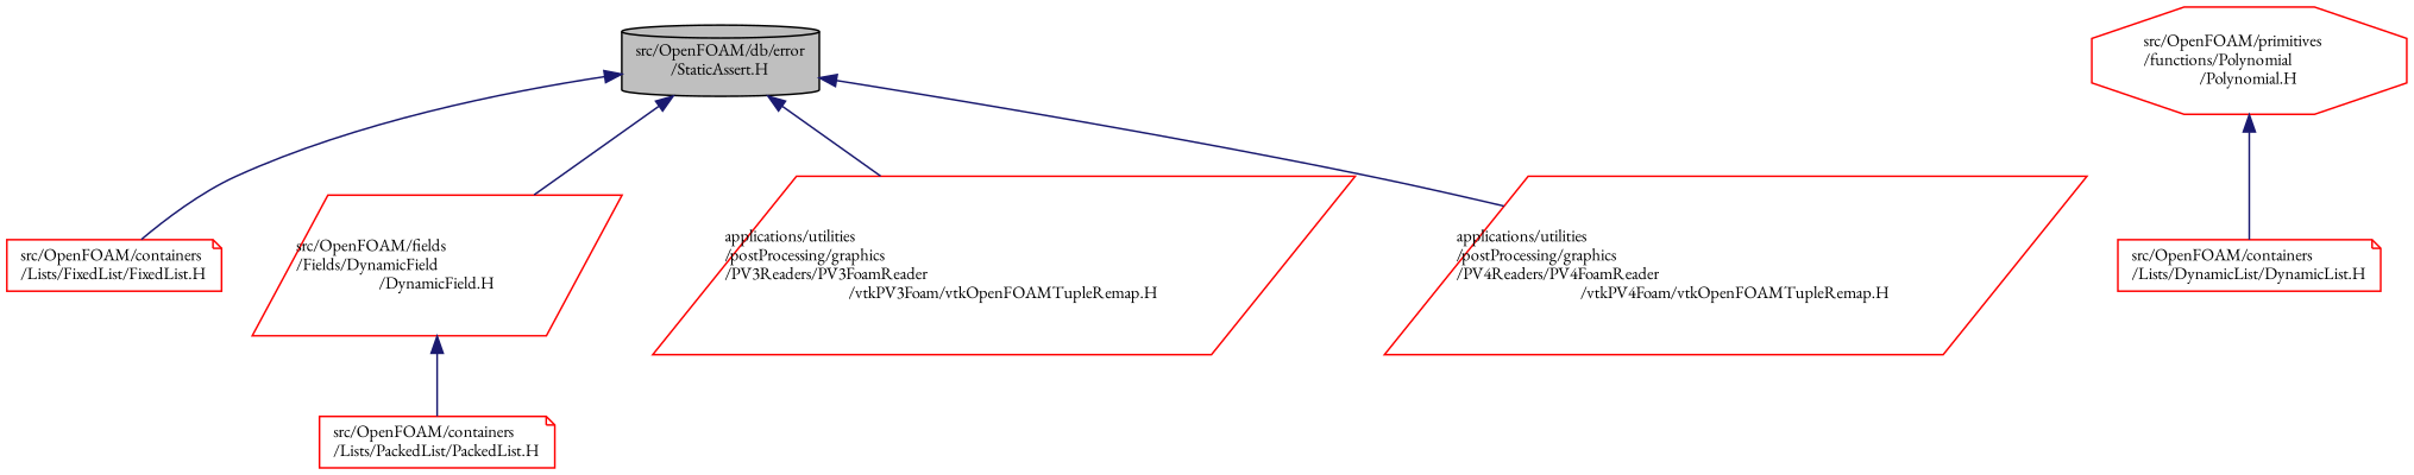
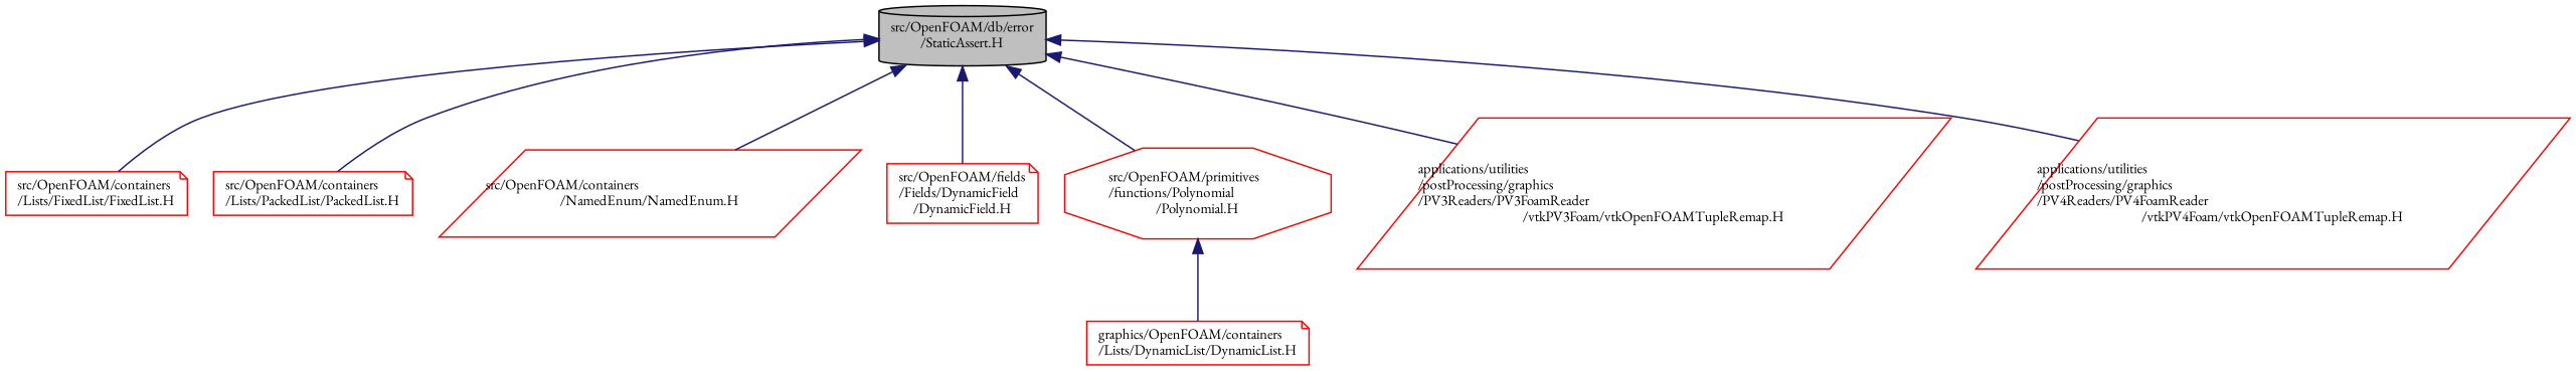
  digraph {
    fontname="EB Garamond"
    node [color=red fontname="EB Garamond" fontsize=10 shape=note]
    edge [color=midnightblue dir=back fontname="EB Garamond" fontsize=10 labelfontname=FreeSans labelfontsize=10 style=solid]
    n1 [color=black fillcolor=grey75 fontcolor=black height=0.2 label="src/OpenFOAM/db/error\l/StaticAssert.H" shape=cylinder style=filled width=0.4]
    n2 [height=0.2 label="src/OpenFOAM/containers\l/Lists/FixedList/FixedList.H" width=0.4]
    n3 [height=0.2 label="src/OpenFOAM/containers\l/Lists/PackedList/PackedList.H" width=0.4]
-   n5 [height=0.2 label="src/OpenFOAM/fields\l/Fields/DynamicField\l/DynamicField.H" shape=parallelogram width=0.4]
+   n4 [height=0.2 label="src/OpenFOAM/containers\l/NamedEnum/NamedEnum.H" shape=parallelogram width=0.4]
+   n5 [height=0.2 label="src/OpenFOAM/fields\l/Fields/DynamicField\l/DynamicField.H" width=0.4]
    n6 [height=0.2 label="src/OpenFOAM/primitives\l/functions/Polynomial\l/Polynomial.H" shape=octagon width=0.4]
    n7 [height=0.2 label="applications/utilities\l/postProcessing/graphics\l/PV3Readers/PV3FoamReader\l/vtkPV3Foam/vtkOpenFOAMTupleRemap.H" shape=parallelogram width=0.4]
    n8 [height=0.2 label="applications/utilities\l/postProcessing/graphics\l/PV4Readers/PV4FoamReader\l/vtkPV4Foam/vtkOpenFOAMTupleRemap.H" shape=parallelogram width=0.4]
-   n9 [height=0.2 label="src/OpenFOAM/containers\l/Lists/DynamicList/DynamicList.H" width=0.4]
+   n9 [height=0.2 label="graphics/OpenFOAM/containers\l/Lists/DynamicList/DynamicList.H" width=0.4]
    n1 -> n2
-   n5 -> n3
+   n1 -> n3
+   n1 -> n4
    n1 -> n5
+   n1 -> n6
    n1 -> n7
    n1 -> n8
    n6 -> n9
  }
